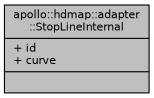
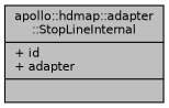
  digraph {
-   n1 [color=black fillcolor=grey75 fontcolor=black fontname=Helvetica fontsize=10 height=0.2 label="{apollo::hdmap::adapter\l::StopLineInternal\n|+ id\l+ curve\l|}" shape=record style=filled width=0.4]
+   n1 [color=black fillcolor=grey75 fontcolor=black fontname=Helvetica fontsize=10 height=0.2 label="{apollo::hdmap::adapter\l::StopLineInternal\n|+ id\l+ adapter\l|}" shape=record style=filled width=0.4]
  }
